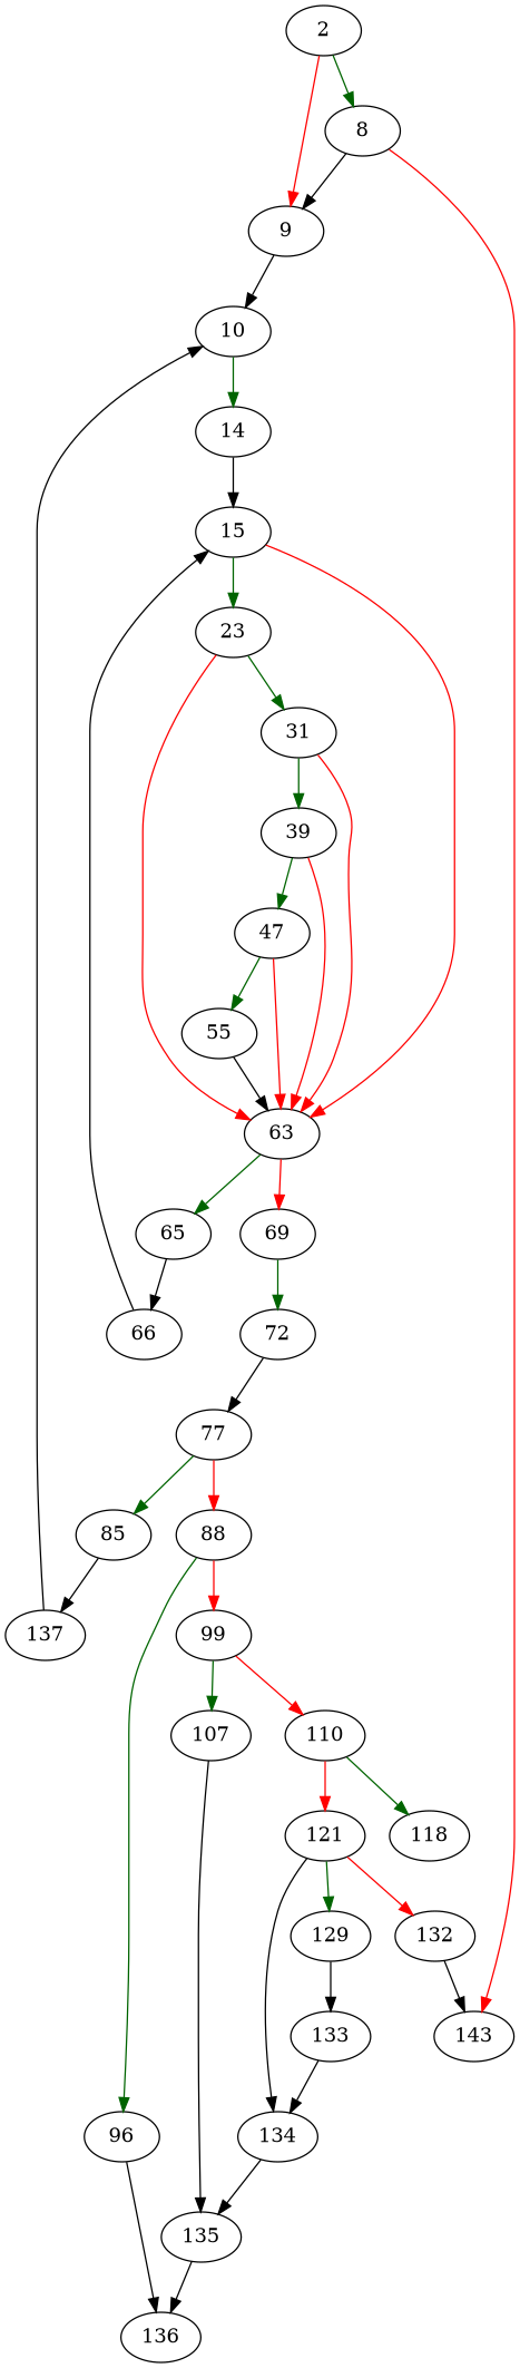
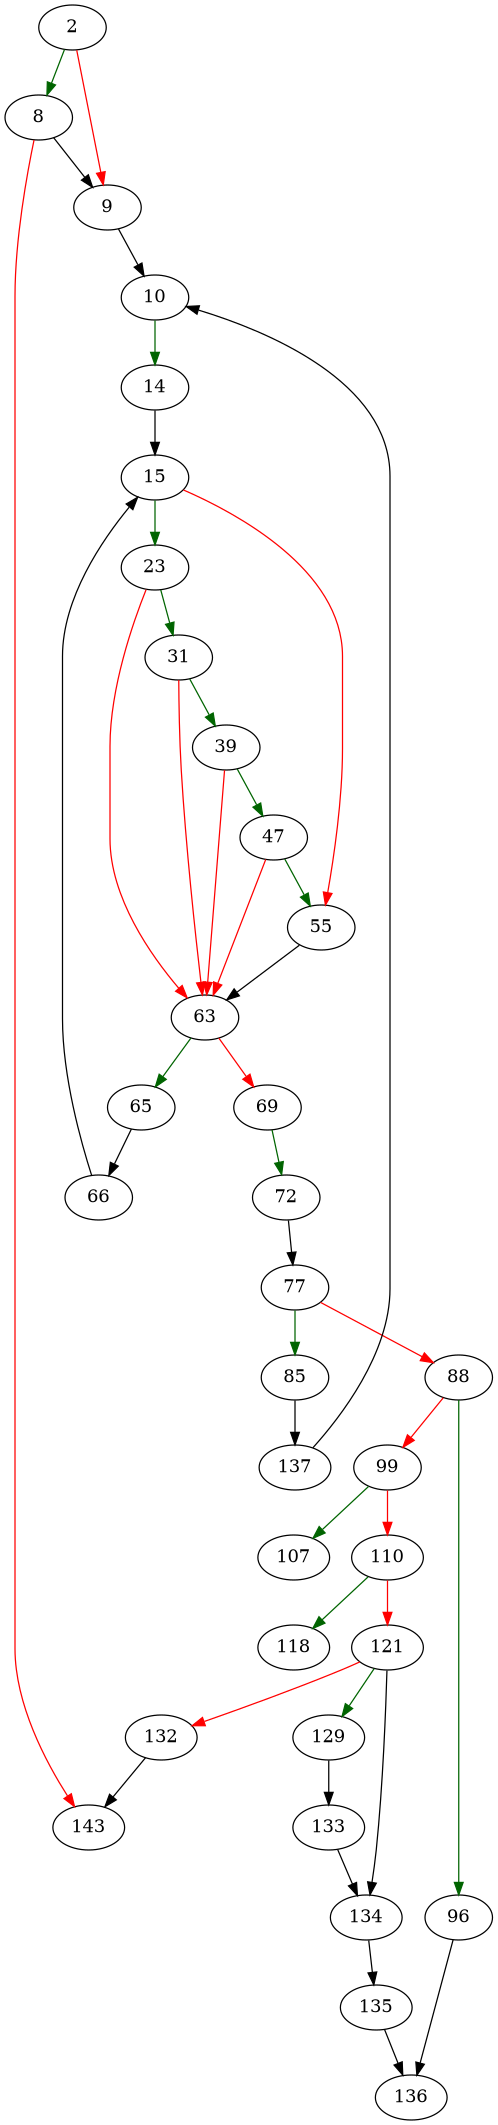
  strict digraph {
    2 [entry=true]
    8
    9
    143
    10
    14
    15
    23
    63
    31
    65
    69
    39
    66
    72
    47
    55
    77
    85
    88
    137
    96
    99
    136
    107
    110
    135
    118
    121
    134
    129
    132
    133
    2 -> 8 [color=darkgreen cond=true]
    2 -> 9 [color=red cond=false]
    8 -> 9
    8 -> 143 [color=red cond=false]
    9 -> 10
    10 -> 14 [color=darkgreen cond=true]
    14 -> 15
    15 -> 23 [color=darkgreen cond=true]
-   15 -> 63 [color=red cond=false]
+   15 -> 55 [color=red cond=false]
    23 -> 63 [color=red cond=false]
    23 -> 31 [color=darkgreen cond=true]
    63 -> 65 [color=darkgreen cond=true]
    63 -> 69 [color=red cond=false]
    31 -> 63 [color=red cond=false]
    31 -> 39 [color=darkgreen cond=true]
    65 -> 66
    69 -> 72 [color=darkgreen cond=true]
    39 -> 63 [color=red cond=false]
    39 -> 47 [color=darkgreen cond=true]
    66 -> 15
    72 -> 77
    47 -> 63 [color=red cond=false]
    47 -> 55 [color=darkgreen cond=true]
    55 -> 63
    77 -> 85 [color=darkgreen cond=true]
    77 -> 88 [color=red cond=false]
    85 -> 137
    88 -> 96 [color=darkgreen cond=true]
    88 -> 99 [color=red cond=false]
    137 -> 10
    96 -> 136
    99 -> 107 [color=darkgreen cond=true]
    99 -> 110 [color=red cond=false]
-   107 -> 135
    110 -> 118 [color=darkgreen cond=true]
    110 -> 121 [color=red cond=false]
    135 -> 136
    121 -> 134
    121 -> 129 [color=darkgreen cond=true]
    121 -> 132 [color=red cond=false]
    134 -> 135
    129 -> 133
    132 -> 143
    133 -> 134
  }
